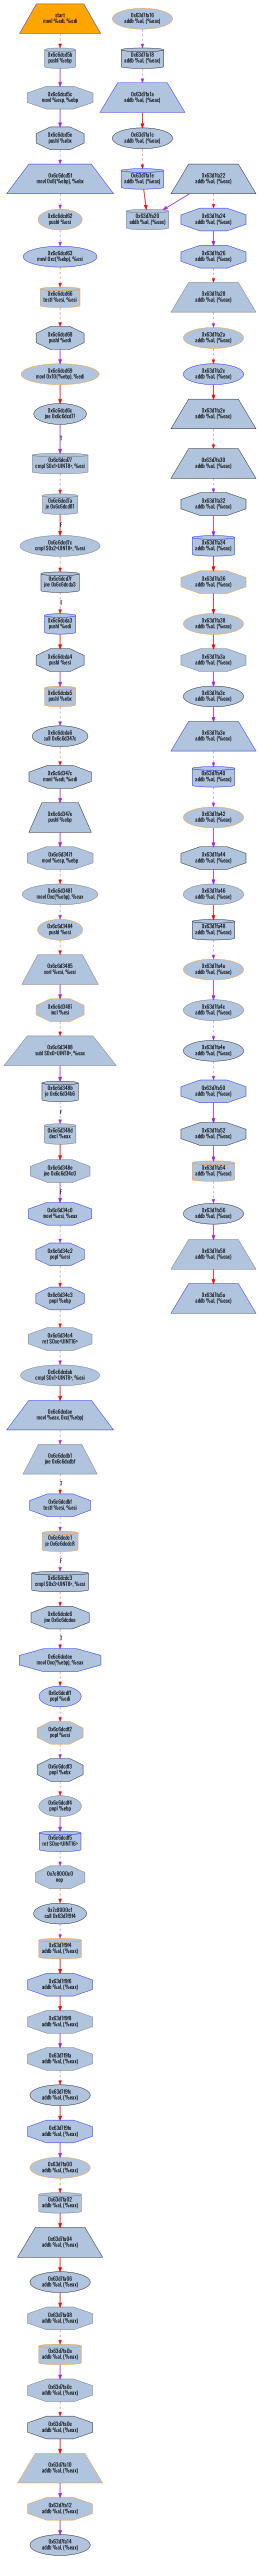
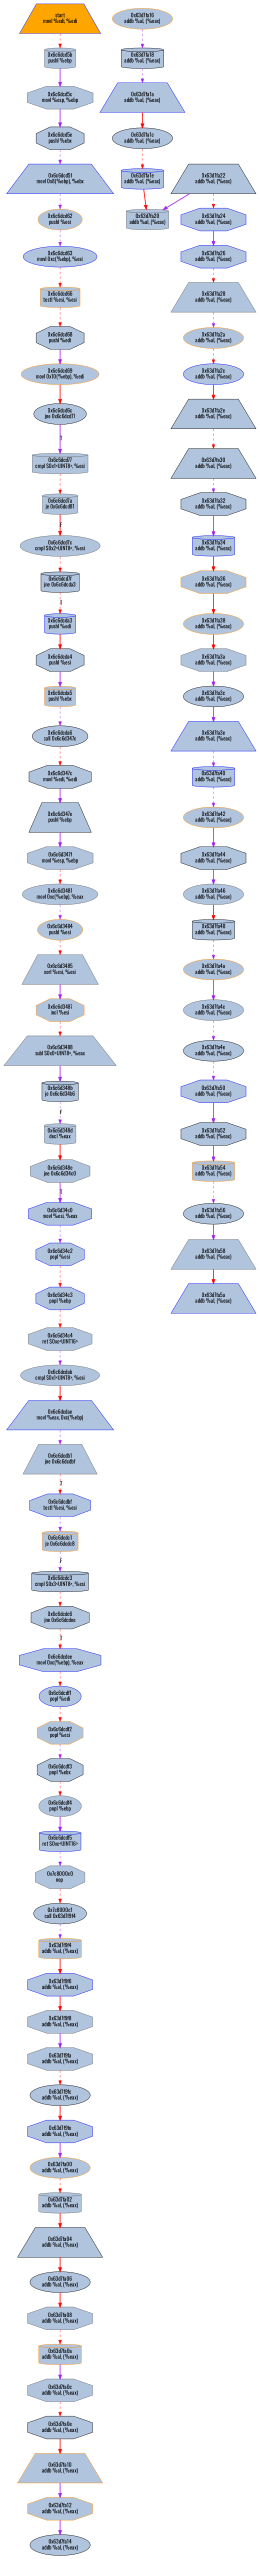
  digraph {
    fontname=Oswald
    node [color=black fillcolor=lightsteelblue fontname=Oswald shape=octagon style=filled]
    edge [color=purple fontname=Oswald style=dashed]
    n1 [color=blue fillcolor=orange label="start\nmovl %edi, %edi" shape=trapezium]
    n2 [color=gray40 label="0x6c6dcd5b\npushl %ebp" shape=cylinder]
    n3 [color=gray40 label="0x6c6dcd5c\nmovl %esp, %ebp"]
    n4 [label="0x6c6dcd5e\npushl %ebx"]
    n5 [color=blue label="0x6c6dcd5f\nmovl 0x8(%ebp), %ebx" shape=trapezium]
    n6 [color=darkorange label="0x6c6dcd62\npushl %esi" shape=ellipse]
    n7 [color=blue label="0x6c6dcd63\nmovl 0xc(%ebp), %esi" shape=ellipse]
    n8 [color=darkorange label="0x6c6dcd66\ntestl %esi, %esi" shape=cylinder]
    n9 [label="0x6c6dcd68\npushl %edi"]
    n10 [color=darkorange label="0x6c6dcd69\nmovl 0x10(%ebp), %edi" shape=ellipse]
    n11 [label="0x6c6dcd6c\njne 0x6c6dcd77" shape=ellipse]
    n12 [color=gray40 label="0x6c6dcd77\ncmpl $0x1<UINT8>, %esi" shape=cylinder]
    n13 [color=gray40 label="0x6c6dcd7a\nje 0x6c6dcd81" shape=cylinder]
    n14 [color=gray40 label="0x6c6dcd7c\ncmpl $0x2<UINT8>, %esi" shape=ellipse]
    n15 [label="0x6c6dcd7f\njne 0x6c6dcda3" shape=cylinder]
    n16 [color=blue label="0x6c6dcda3\npushl %edi" shape=cylinder]
    n17 [label="0x6c6dcda4\npushl %esi"]
    n18 [color=darkorange label="0x6c6dcda5\npushl %ebx" shape=cylinder]
    n19 [label="0x6c6dcda6\ncall 0x6c6d347c" shape=ellipse]
    n20 [label="0x6c6d347c\nmovl %edi, %edi"]
    n21 [label="0x6c6d347e\npushl %ebp" shape=trapezium]
    n22 [color=gray40 label="0x6c6d347f\nmovl %esp, %ebp"]
    n23 [color=gray40 label="0x6c6d3481\nmovl 0xc(%ebp), %eax" shape=ellipse]
    n24 [color=darkorange label="0x6c6d3484\npushl %esi" shape=ellipse]
    n25 [color=gray40 label="0x6c6d3485\nxorl %esi, %esi" shape=trapezium]
    n26 [color=darkorange label="0x6c6d3487\nincl %esi"]
    n27 [color=gray40 label="0x6c6d3488\nsubl $0x0<UINT8>, %eax" shape=trapezium]
    n28 [label="0x6c6d348b\nje 0x6c6d34b6" shape=cylinder]
    n29 [color=gray40 label="0x6c6d348d\ndecl %eax" shape=cylinder]
    n30 [color=gray40 label="0x6c6d348e\njne 0x6c6d34c0"]
    n31 [color=blue label="0x6c6d34c0\nmovl %esi, %eax"]
    n32 [color=blue label="0x6c6d34c2\npopl %esi"]
    n33 [color=blue label="0x6c6d34c3\npopl %ebp"]
    n34 [color=gray40 label="0x6c6d34c4\nret $0xc<UINT16>"]
    n35 [color=gray40 label="0x6c6dcdab\ncmpl $0x1<UINT8>, %esi" shape=ellipse]
    n36 [color=blue label="0x6c6dcdae\nmovl %eax, 0xc(%ebp)" shape=trapezium]
    n37 [color=gray40 label="0x6c6dcdb1\njne 0x6c6dcdbf" shape=trapezium]
    n38 [color=blue label="0x6c6dcdbf\ntestl %esi, %esi"]
    n39 [color=darkorange label="0x6c6dcdc1\nje 0x6c6dcdc8" shape=cylinder]
    n40 [label="0x6c6dcdc3\ncmpl $0x3<UINT8>, %esi" shape=cylinder]
    n41 [label="0x6c6dcdc6\njne 0x6c6dcdee"]
    n42 [color=blue label="0x6c6dcdee\nmovl 0xc(%ebp), %eax"]
    n43 [color=blue label="0x6c6dcdf1\npopl %edi" shape=ellipse]
    n44 [color=darkorange label="0x6c6dcdf2\npopl %esi"]
    n45 [label="0x6c6dcdf3\npopl %ebx"]
    n46 [color=gray40 label="0x6c6dcdf4\npopl %ebp" shape=ellipse]
    n47 [color=blue label="0x6c6dcdf5\nret $0xc<UINT16>" shape=cylinder]
    n48 [color=gray40 label="0x7c8000c0\nnop "]
    n49 [label="0x7c8000c1\ncall 0x63d7f9f4" shape=ellipse]
    n50 [color=darkorange label="0x63d7f9f4\naddb %al, (%eax)" shape=cylinder]
    n51 [color=blue label="0x63d7f9f6\naddb %al, (%eax)"]
    n52 [color=gray40 label="0x63d7f9f8\naddb %al, (%eax)"]
    n53 [color=gray40 label="0x63d7f9fa\naddb %al, (%eax)"]
    n54 [label="0x63d7f9fc\naddb %al, (%eax)" shape=ellipse]
    n55 [color=blue label="0x63d7f9fe\naddb %al, (%eax)"]
    n56 [color=darkorange label="0x63d7fa00\naddb %al, (%eax)" shape=ellipse]
    n57 [color=gray40 label="0x63d7fa02\naddb %al, (%eax)" shape=cylinder]
    n58 [label="0x63d7fa04\naddb %al, (%eax)" shape=trapezium]
    n59 [label="0x63d7fa06\naddb %al, (%eax)" shape=ellipse]
    n60 [color=gray40 label="0x63d7fa08\naddb %al, (%eax)"]
    n61 [color=darkorange label="0x63d7fa0a\naddb %al, (%eax)" shape=cylinder]
    n62 [color=gray40 label="0x63d7fa0c\naddb %al, (%eax)"]
    n63 [label="0x63d7fa0e\naddb %al, (%eax)"]
    n64 [color=darkorange label="0x63d7fa10\naddb %al, (%eax)" shape=trapezium]
    n65 [color=darkorange label="0x63d7fa12\naddb %al, (%eax)"]
    n66 [label="0x63d7fa14\naddb %al, (%eax)" shape=ellipse]
    n67 [color=darkorange label="0x63d7fa16\naddb %al, (%eax)" shape=ellipse]
    n68 [label="0x63d7fa18\naddb %al, (%eax)" shape=cylinder]
    n69 [color=blue label="0x63d7fa1a\naddb %al, (%eax)" shape=trapezium]
    n70 [label="0x63d7fa1c\naddb %al, (%eax)" shape=ellipse]
    n71 [color=blue label="0x63d7fa1e\naddb %al, (%eax)" shape=cylinder]
    n72 [color=gray40 label="0x63d7fa20\naddb %al, (%eax)" shape=cylinder]
    n73 [label="0x63d7fa22\naddb %al, (%eax)" shape=trapezium]
    n74 [color=blue label="0x63d7fa24\naddb %al, (%eax)"]
    n75 [color=blue label="0x63d7fa26\naddb %al, (%eax)"]
    n76 [color=gray40 label="0x63d7fa28\naddb %al, (%eax)" shape=trapezium]
    n77 [color=darkorange label="0x63d7fa2a\naddb %al, (%eax)" shape=ellipse]
    n78 [color=blue label="0x63d7fa2c\naddb %al, (%eax)" shape=ellipse]
    n79 [label="0x63d7fa2e\naddb %al, (%eax)" shape=trapezium]
    n80 [label="0x63d7fa30\naddb %al, (%eax)" shape=trapezium]
    n81 [label="0x63d7fa32\naddb %al, (%eax)"]
    n82 [color=blue label="0x63d7fa34\naddb %al, (%eax)" shape=cylinder]
    n83 [color=darkorange label="0x63d7fa36\naddb %al, (%eax)"]
    n84 [color=darkorange label="0x63d7fa38\naddb %al, (%eax)" shape=ellipse]
    n85 [color=gray40 label="0x63d7fa3a\naddb %al, (%eax)"]
    n86 [label="0x63d7fa3c\naddb %al, (%eax)" shape=ellipse]
    n87 [color=blue label="0x63d7fa3e\naddb %al, (%eax)" shape=trapezium]
    n88 [color=blue label="0x63d7fa40\naddb %al, (%eax)" shape=cylinder]
    n89 [color=darkorange label="0x63d7fa42\naddb %al, (%eax)" shape=ellipse]
    n90 [label="0x63d7fa44\naddb %al, (%eax)"]
    n91 [color=gray40 label="0x63d7fa46\naddb %al, (%eax)" shape=ellipse]
    n92 [label="0x63d7fa48\naddb %al, (%eax)" shape=cylinder]
    n93 [color=darkorange label="0x63d7fa4a\naddb %al, (%eax)" shape=ellipse]
    n94 [color=gray40 label="0x63d7fa4c\naddb %al, (%eax)" shape=ellipse]
    n95 [label="0x63d7fa4e\naddb %al, (%eax)" shape=ellipse]
    n96 [color=blue label="0x63d7fa50\naddb %al, (%eax)"]
    n97 [label="0x63d7fa52\naddb %al, (%eax)"]
    n98 [color=darkorange label="0x63d7fa54\naddb %al, (%eax)" shape=cylinder]
    n99 [label="0x63d7fa56\naddb %al, (%eax)" shape=ellipse]
    n100 [color=gray40 label="0x63d7fa58\naddb %al, (%eax)" shape=trapezium]
    n101 [color=blue label="0x63d7fa5a\naddb %al, (%eax)" shape=trapezium]
    n1 -> n2 [color=red]
    n2 -> n3 [style=bold]
    n3 -> n4 [style=bold]
    n4 -> n5
    n5 -> n6
    n6 -> n7
    n7 -> n8 [color=red]
    n8 -> n9 [color=red]
    n9 -> n10 [style=bold]
    n10 -> n11 [color=red style=bold]
    n11 -> n12 [label=T style=bold]
    n12 -> n13 [color=red]
    n13 -> n14 [color=red label=F style=bold]
    n14 -> n15 [color=red]
    n15 -> n16 [color=red label=T]
    n16 -> n17 [color=red style=bold]
    n17 -> n18 [style=bold]
    n18 -> n19
    n19 -> n20 [color=red]
    n20 -> n21 [style=bold]
    n21 -> n22 [style=bold]
    n22 -> n23 [color=red]
    n23 -> n24
    n24 -> n25 [color=red]
    n25 -> n26 [style=bold]
    n26 -> n27 [color=red]
    n27 -> n28 [style=bold]
    n28 -> n29 [label=F]
    n29 -> n30 [color=red style=bold]
-   n30 -> n31 [label=F style=bold]
+   n30 -> n31 [label=T style=bold]
    n31 -> n32
    n32 -> n33 [color=red]
    n33 -> n34 [color=red]
    n34 -> n35
    n35 -> n36 [color=red style=bold]
    n36 -> n37
    n37 -> n38 [color=red label=T]
    n38 -> n39
    n39 -> n40 [label=F]
    n40 -> n41 [color=red]
    n41 -> n42 [color=red label=T]
    n42 -> n43 [color=red]
    n43 -> n44 [color=red]
    n44 -> n45
    n45 -> n46 [color=red]
    n46 -> n47 [style=bold]
    n47 -> n48
    n48 -> n49 [color=red]
    n49 -> n50
    n50 -> n51 [color=red style=bold]
    n51 -> n52 [color=red style=bold]
    n52 -> n53 [style=bold]
    n53 -> n54 [color=red]
    n54 -> n55 [color=red style=bold]
    n55 -> n56 [style=bold]
    n56 -> n57 [color=red]
    n57 -> n58 [color=red style=bold]
    n58 -> n59 [color=red style=bold]
    n59 -> n60 [color=red style=bold]
    n60 -> n61 [color=red]
    n61 -> n62 [style=bold]
    n62 -> n63 [color=red]
    n63 -> n64 [color=red style=bold]
    n64 -> n65 [style=bold]
    n65 -> n66 [style=bold]
    n67 -> n68
    n68 -> n69
    n69 -> n70 [color=red style=bold]
    n70 -> n71 [color=red]
    n71 -> n72 [color=red style=bold]
    n73 -> n72 [style=bold]
    n73 -> n74 [color=red]
    n74 -> n75 [style=bold]
    n75 -> n76 [color=red]
    n76 -> n77
    n77 -> n78 [color=red]
    n78 -> n79 [color=red style=bold]
    n79 -> n80 [color=red]
    n80 -> n81
    n81 -> n82 [style=bold]
    n82 -> n83 [color=red style=bold]
    n83 -> n84 [color=red style=bold]
    n84 -> n85 [color=red style=bold]
    n85 -> n86 [style=bold]
    n86 -> n87 [style=bold]
    n87 -> n88
    n88 -> n89
    n89 -> n90 [style=bold]
    n90 -> n91 [style=bold]
    n91 -> n92 [color=red style=bold]
    n92 -> n93
    n93 -> n94 [style=bold]
    n94 -> n95
    n95 -> n96
    n96 -> n97 [style=bold]
    n97 -> n98 [style=bold]
    n98 -> n99
    n99 -> n100 [style=bold]
    n100 -> n101 [color=red style=bold]
  }
